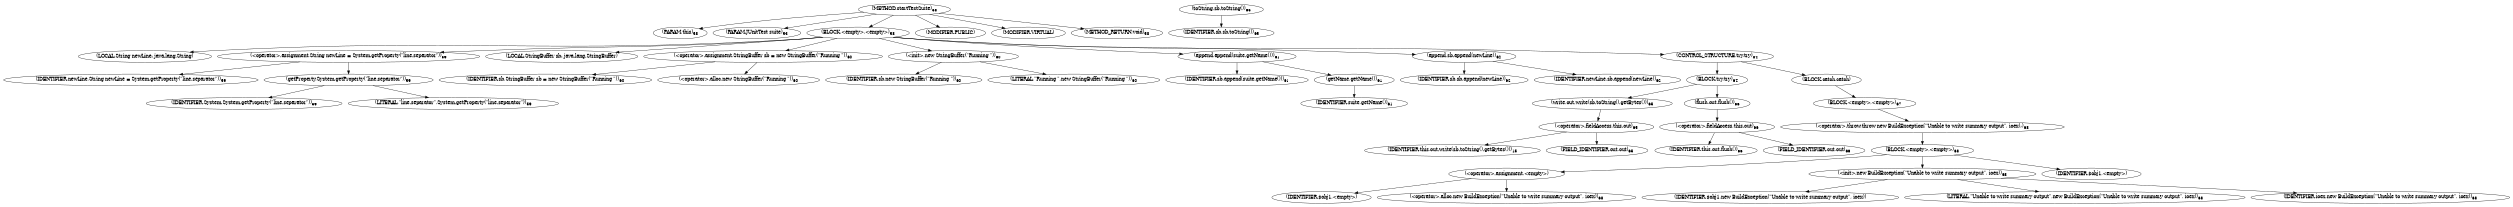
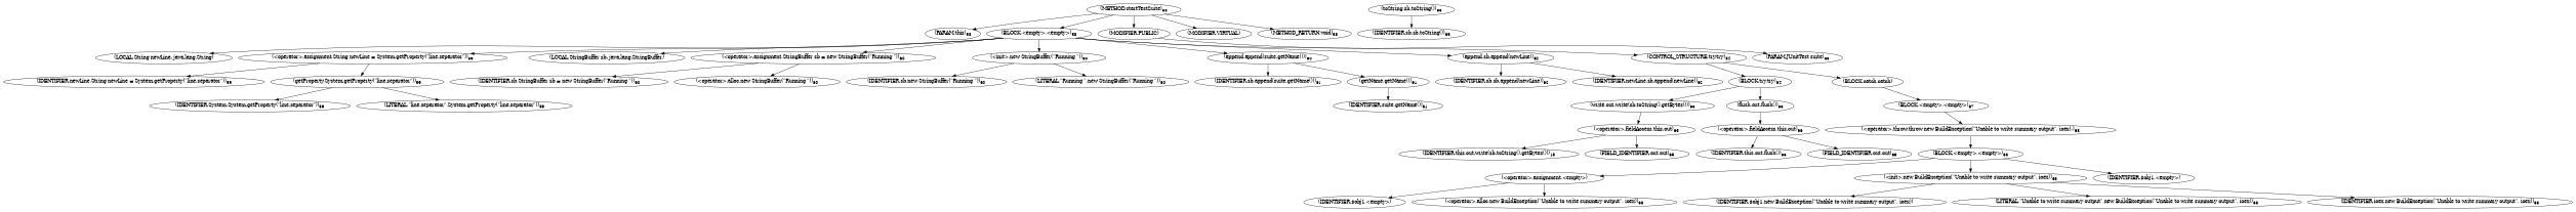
  digraph {
    n1 [label=<(METHOD,startTestSuite)<SUB>58</SUB>>]
    n2 [label=<(PARAM,this)<SUB>58</SUB>>]
    n3 [label=<(PARAM,JUnitTest suite)<SUB>53</SUB>>]
    n4 [label=<(BLOCK,&lt;empty&gt;,&lt;empty&gt;)<SUB>58</SUB>>]
    n5 [label=<(MODIFIER,PUBLIC)>]
    n6 [label=<(MODIFIER,VIRTUAL)>]
    n7 [label=<(METHOD_RETURN,void)<SUB>58</SUB>>]
    n8 [label=<(LOCAL,String newLine: java.lang.String)>]
    n9 [label=<(&lt;operator&gt;.assignment,String newLine = System.getProperty(&quot;line.separator&quot;))<SUB>59</SUB>>]
    n10 [label=<(LOCAL,StringBuffer sb: java.lang.StringBuffer)>]
    n11 [label=<(&lt;operator&gt;.assignment,StringBuffer sb = new StringBuffer(&quot;Running &quot;))<SUB>60</SUB>>]
    n12 [label=<(&lt;init&gt;,new StringBuffer(&quot;Running &quot;))<SUB>60</SUB>>]
-   n13 [label=<(append,append(suite.getName()))<SUB>61</SUB>>]
+   n13 [label=<(append,append(suite.getName()))<SUB>60</SUB>>]
    n14 [label=<(append,sb.append(newLine))<SUB>62</SUB>>]
    n15 [label=<(CONTROL_STRUCTURE,try,try)<SUB>84</SUB>>]
    n16 [label=<(IDENTIFIER,newLine,String newLine = System.getProperty(&quot;line.separator&quot;))<SUB>59</SUB>>]
    n17 [label=<(getProperty,System.getProperty(&quot;line.separator&quot;))<SUB>59</SUB>>]
    n18 [label=<(IDENTIFIER,sb,StringBuffer sb = new StringBuffer(&quot;Running &quot;))<SUB>60</SUB>>]
    n19 [label=<(&lt;operator&gt;.alloc,new StringBuffer(&quot;Running &quot;))<SUB>60</SUB>>]
    n20 [label=<(IDENTIFIER,sb,new StringBuffer(&quot;Running &quot;))<SUB>60</SUB>>]
    n21 [label=<(LITERAL,&quot;Running &quot;,new StringBuffer(&quot;Running &quot;))<SUB>60</SUB>>]
    n22 [label=<(IDENTIFIER,sb,append(suite.getName()))<SUB>61</SUB>>]
    n23 [label=<(getName,getName())<SUB>61</SUB>>]
    n24 [label=<(IDENTIFIER,sb,sb.append(newLine))<SUB>62</SUB>>]
    n25 [label=<(IDENTIFIER,newLine,sb.append(newLine))<SUB>62</SUB>>]
    n26 [label=<(BLOCK,try,try)<SUB>64</SUB>>]
    n27 [label=<(BLOCK,catch,catch)>]
    n28 [label=<(IDENTIFIER,System,System.getProperty(&quot;line.separator&quot;))<SUB>59</SUB>>]
    n29 [label=<(LITERAL,&quot;line.separator&quot;,System.getProperty(&quot;line.separator&quot;))<SUB>59</SUB>>]
    n30 [label=<(IDENTIFIER,suite,getName())<SUB>61</SUB>>]
    n31 [label=<(write,out.write(sb.toString().getBytes()))<SUB>65</SUB>>]
    n32 [label=<(flush,out.flush())<SUB>66</SUB>>]
    n33 [label=<(BLOCK,&lt;empty&gt;,&lt;empty&gt;)<SUB>67</SUB>>]
    n34 [label=<(&lt;operator&gt;.fieldAccess,this.out)<SUB>65</SUB>>]
    n35 [label=<(&lt;operator&gt;.fieldAccess,this.out)<SUB>66</SUB>>]
    n36 [label=<(IDENTIFIER,this,out.write(sb.toString().getBytes()))<SUB>15</SUB>>]
    n37 [label=<(FIELD_IDENTIFIER,out,out)<SUB>65</SUB>>]
    n38 [label=<(toString,sb.toString())<SUB>65</SUB>>]
    n39 [label=<(IDENTIFIER,sb,sb.toString())<SUB>65</SUB>>]
    n40 [label=<(IDENTIFIER,this,out.flush())<SUB>66</SUB>>]
    n41 [label=<(FIELD_IDENTIFIER,out,out)<SUB>66</SUB>>]
    n42 [label=<(&lt;operator&gt;.throw,throw new BuildException(&quot;Unable to write summary output&quot;, ioex);)<SUB>68</SUB>>]
    n43 [label=<(BLOCK,&lt;empty&gt;,&lt;empty&gt;)<SUB>68</SUB>>]
    n44 [label=<(&lt;operator&gt;.assignment,&lt;empty&gt;)>]
    n45 [label=<(&lt;init&gt;,new BuildException(&quot;Unable to write summary output&quot;, ioex))<SUB>68</SUB>>]
    n46 [label=<(IDENTIFIER,$obj1,&lt;empty&gt;)>]
    n47 [label=<(IDENTIFIER,$obj1,&lt;empty&gt;)>]
    n48 [label=<(&lt;operator&gt;.alloc,new BuildException(&quot;Unable to write summary output&quot;, ioex))<SUB>68</SUB>>]
    n49 [label=<(IDENTIFIER,$obj1,new BuildException(&quot;Unable to write summary output&quot;, ioex))>]
    n50 [label=<(LITERAL,&quot;Unable to write summary output&quot;,new BuildException(&quot;Unable to write summary output&quot;, ioex))<SUB>68</SUB>>]
    n51 [label=<(IDENTIFIER,ioex,new BuildException(&quot;Unable to write summary output&quot;, ioex))<SUB>68</SUB>>]
    n1 -> n2
-   n1 -> n3
+   n5 -> n3
    n1 -> n4
    n1 -> n5
    n1 -> n6
    n1 -> n7
    n4 -> n8
    n4 -> n9
    n4 -> n10
    n4 -> n11
    n4 -> n12
    n4 -> n13
    n4 -> n14
    n4 -> n15
    n9 -> n16
    n9 -> n17
    n11 -> n18
    n11 -> n19
    n12 -> n20
    n12 -> n21
    n13 -> n22
    n13 -> n23
    n14 -> n24
    n14 -> n25
    n15 -> n26
    n15 -> n27
    n17 -> n28
    n17 -> n29
    n23 -> n30
    n26 -> n31
    n26 -> n32
    n27 -> n33
    n31 -> n34
    n32 -> n35
    n33 -> n42
    n34 -> n36
    n34 -> n37
    n35 -> n40
    n35 -> n41
    n38 -> n39
    n42 -> n43
    n43 -> n44
    n43 -> n45
    n43 -> n46
    n44 -> n47
    n44 -> n48
    n45 -> n49
    n45 -> n50
    n45 -> n51
  }
